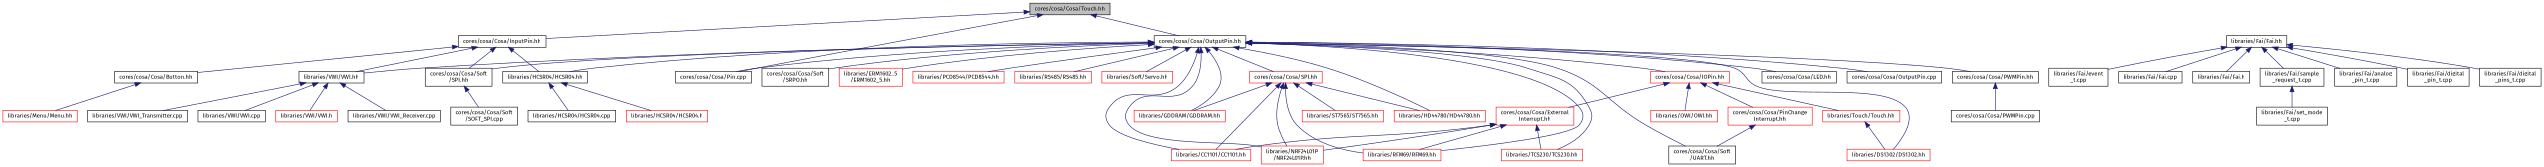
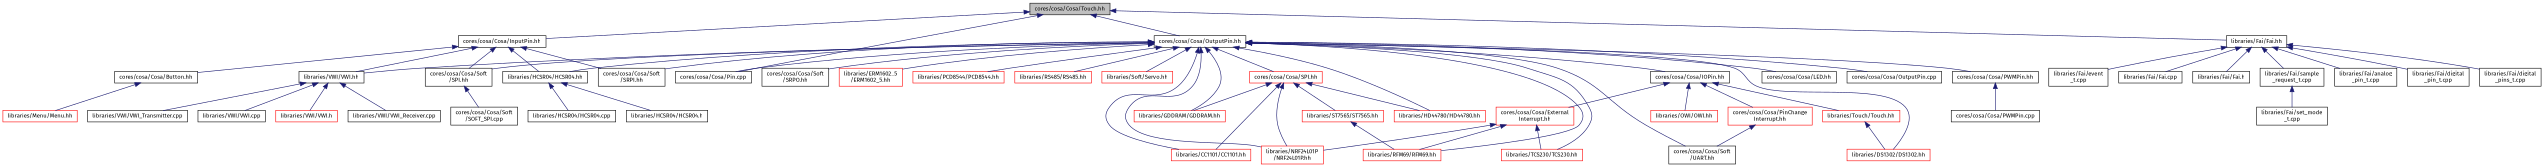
  digraph {
    fontname="Fira Sans"
    node [color=black fillcolor=white fontname="Fira Sans" fontsize=10 shape=record style=filled]
    edge [color=midnightblue dir=back fontname="Fira Sans" fontsize=10 labelfontname=Helvetica labelfontsize=10 style=solid]
    n1 [fillcolor=grey75 fontcolor=black height=0.2 label="cores/cosa/Cosa/Touch.hh" width=0.4]
    n2 [height=0.2 label="cores/cosa/Cosa/InputPin.hh" width=0.4]
    n3 [height=0.2 label="cores/cosa/Cosa/OutputPin.hh" width=0.4]
    n4 [height=0.2 label="cores/cosa/Cosa/Pin.cpp" width=0.4]
    n5 [height=0.2 label="libraries/Fai/Fai.hh" width=0.4]
    n6 [height=0.2 label="cores/cosa/Cosa/Button.hh" width=0.4]
    n7 [height=0.2 label="cores/cosa/Cosa/Soft\l/SPI.hh" width=0.4]
+   n8 [height=0.2 label="cores/cosa/Cosa/Soft\l/SRPI.hh" width=0.4]
    n9 [height=0.2 label="libraries/HCSR04/HCSR04.hh" width=0.4]
    n10 [height=0.2 label="libraries/VWI/VWI.hh" width=0.4]
-   n11 [color=red height=0.2 label="cores/cosa/Cosa/IOPin.hh" width=0.4]
+   n11 [height=0.2 label="cores/cosa/Cosa/IOPin.hh" width=0.4]
    n12 [color=red height=0.2 label="libraries/CC1101/CC1101.hh" width=0.4]
    n13 [color=red height=0.2 label="libraries/NRF24L01P\l/NRF24L01P.hh" width=0.4]
    n14 [color=red height=0.2 label="libraries/RFM69/RFM69.hh" width=0.4]
    n15 [color=red height=0.2 label="libraries/TCS230/TCS230.hh" width=0.4]
    n16 [height=0.2 label="cores/cosa/Cosa/Soft\l/UART.hh" width=0.4]
    n17 [color=red height=0.2 label="libraries/DS1302/DS1302.hh" width=0.4]
    n18 [height=0.2 label="cores/cosa/Cosa/LED.hh" width=0.4]
    n19 [height=0.2 label="cores/cosa/Cosa/OutputPin.cpp" width=0.4]
    n20 [height=0.2 label="cores/cosa/Cosa/PWMPin.hh" width=0.4]
    n21 [height=0.2 label="cores/cosa/Cosa/Soft\l/SRPO.hh" width=0.4]
    n22 [color=red height=0.2 label="cores/cosa/Cosa/SPI.hh" width=0.4]
    n23 [color=red height=0.2 label="libraries/GDDRAM/GDDRAM.hh" width=0.4]
    n24 [color=red height=0.2 label="libraries/HD44780/HD44780.hh" width=0.4]
    n25 [color=red height=0.2 label="libraries/ERM1602_5\l/ERM1602_5.hh" width=0.4]
    n26 [color=red height=0.2 label="libraries/PCD8544/PCD8544.hh" width=0.4]
    n27 [color=red height=0.2 label="libraries/RS485/RS485.hh" width=0.4]
    n28 [color=red height=0.2 label="libraries/Soft/Servo.hh" width=0.4]
    n29 [height=0.2 label="libraries/Fai/analog\l_pin_t.cpp" width=0.4]
    n30 [height=0.2 label="libraries/Fai/digital\l_pin_t.cpp" width=0.4]
    n31 [height=0.2 label="libraries/Fai/digital\l_pins_t.cpp" width=0.4]
    n32 [height=0.2 label="libraries/Fai/event\l_t.cpp" width=0.4]
    n33 [height=0.2 label="libraries/Fai/Fai.cpp" width=0.4]
    n34 [height=0.2 label="libraries/Fai/Fai.h" width=0.4]
    n35 [height=0.2 label="libraries/Fai/sample\l_request_t.cpp" width=0.4]
    n36 [color=red height=0.2 label="libraries/Menu/Menu.hh" width=0.4]
    n37 [height=0.2 label="cores/cosa/Cosa/Soft\l/SOFT_SPI.cpp" width=0.4]
    n38 [height=0.2 label="libraries/HCSR04/HCSR04.cpp" width=0.4]
-   n39 [color=red height=0.2 label="libraries/HCSR04/HCSR04.h" width=0.4]
+   n39 [height=0.2 label="libraries/HCSR04/HCSR04.h" width=0.4]
    n40 [height=0.2 label="libraries/VWI/VWI.cpp" width=0.4]
    n41 [color=red height=0.2 label="libraries/VWI/VWI.h" width=0.4]
    n42 [height=0.2 label="libraries/VWI/VWI_Receiver.cpp" width=0.4]
    n43 [height=0.2 label="libraries/VWI/VWI_Transmitter.cpp" width=0.4]
    n44 [color=red height=0.2 label="cores/cosa/Cosa/External\lInterrupt.hh" width=0.4]
    n45 [color=red height=0.2 label="cores/cosa/Cosa/PinChange\lInterrupt.hh" width=0.4]
    n46 [color=red height=0.2 label="libraries/OWI/OWI.hh" width=0.4]
    n47 [color=red height=0.2 label="libraries/Touch/Touch.hh" width=0.4]
    n48 [height=0.2 label="cores/cosa/Cosa/PWMPin.cpp" width=0.4]
    n49 [color=red height=0.2 label="libraries/ST7565/ST7565.hh" width=0.4]
    n50 [height=0.2 label="libraries/Fai/set_mode\l_t.cpp" width=0.4]
    n1 -> n2
    n1 -> n3
    n1 -> n4
+   n1 -> n5
    n2 -> n6
    n2 -> n7
+   n2 -> n8
    n2 -> n9
    n2 -> n10
    n3 -> n4
    n3 -> n7
+   n3 -> n8
    n3 -> n9
    n3 -> n10
    n3 -> n11
    n3 -> n12
    n3 -> n13
    n3 -> n14
    n3 -> n15
    n3 -> n16
    n3 -> n17
    n3 -> n18
    n3 -> n19
    n3 -> n20
    n3 -> n21
    n3 -> n22
    n3 -> n23
    n3 -> n24
    n3 -> n25
    n3 -> n26
    n3 -> n27
    n3 -> n28
    n5 -> n29
    n5 -> n30
    n5 -> n31
    n5 -> n32
    n5 -> n33
    n5 -> n34
    n5 -> n35
    n6 -> n36
    n7 -> n37
    n9 -> n38
    n9 -> n39
    n10 -> n40
    n10 -> n41
    n10 -> n42
    n10 -> n43
    n11 -> n44
    n11 -> n45
    n11 -> n46
    n11 -> n47
    n20 -> n48
    n22 -> n12
    n22 -> n13
-   n22 -> n14
+   n49 -> n14
    n22 -> n23
    n22 -> n24
    n22 -> n49
    n35 -> n50
-   n44 -> n12
    n44 -> n13
    n44 -> n14
    n44 -> n15
    n45 -> n16
    n47 -> n17
  }
